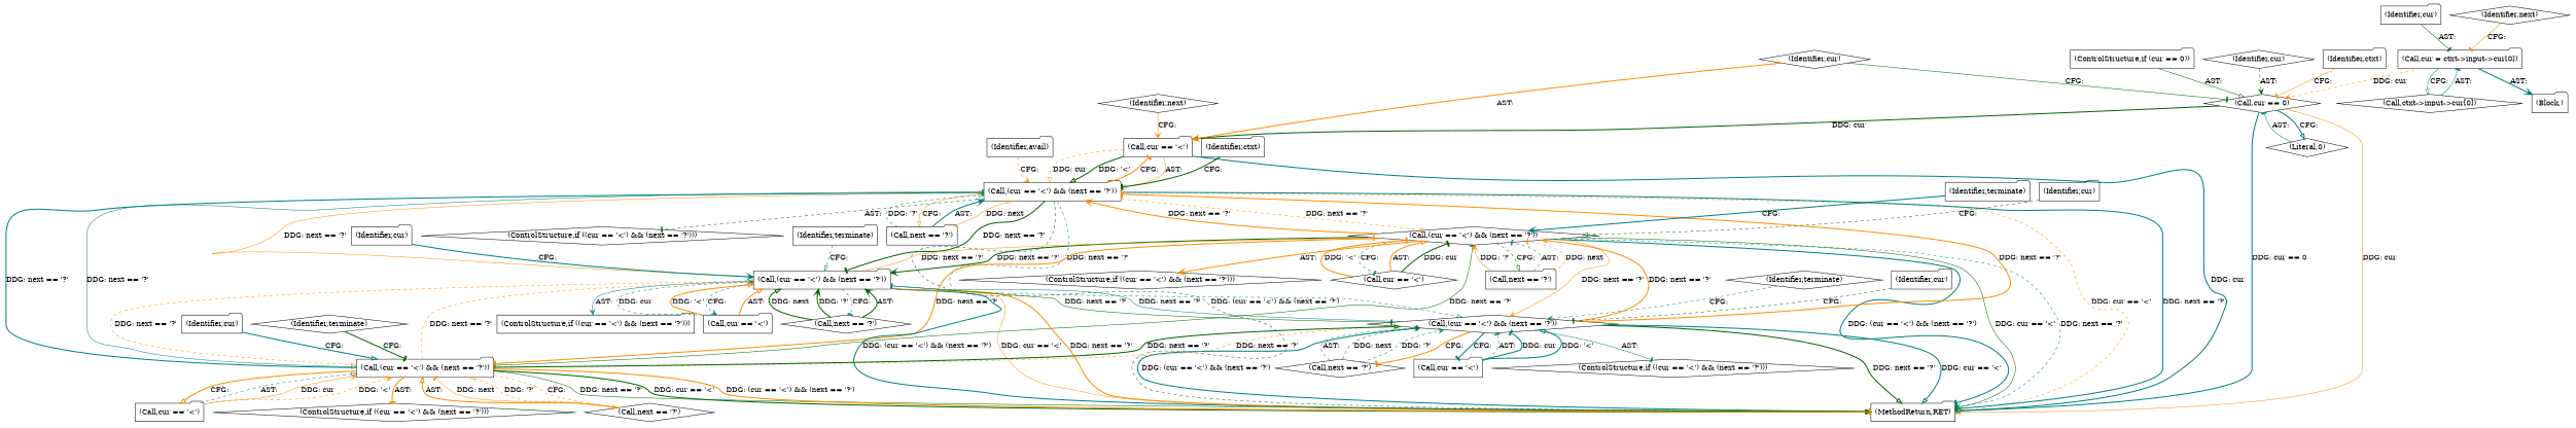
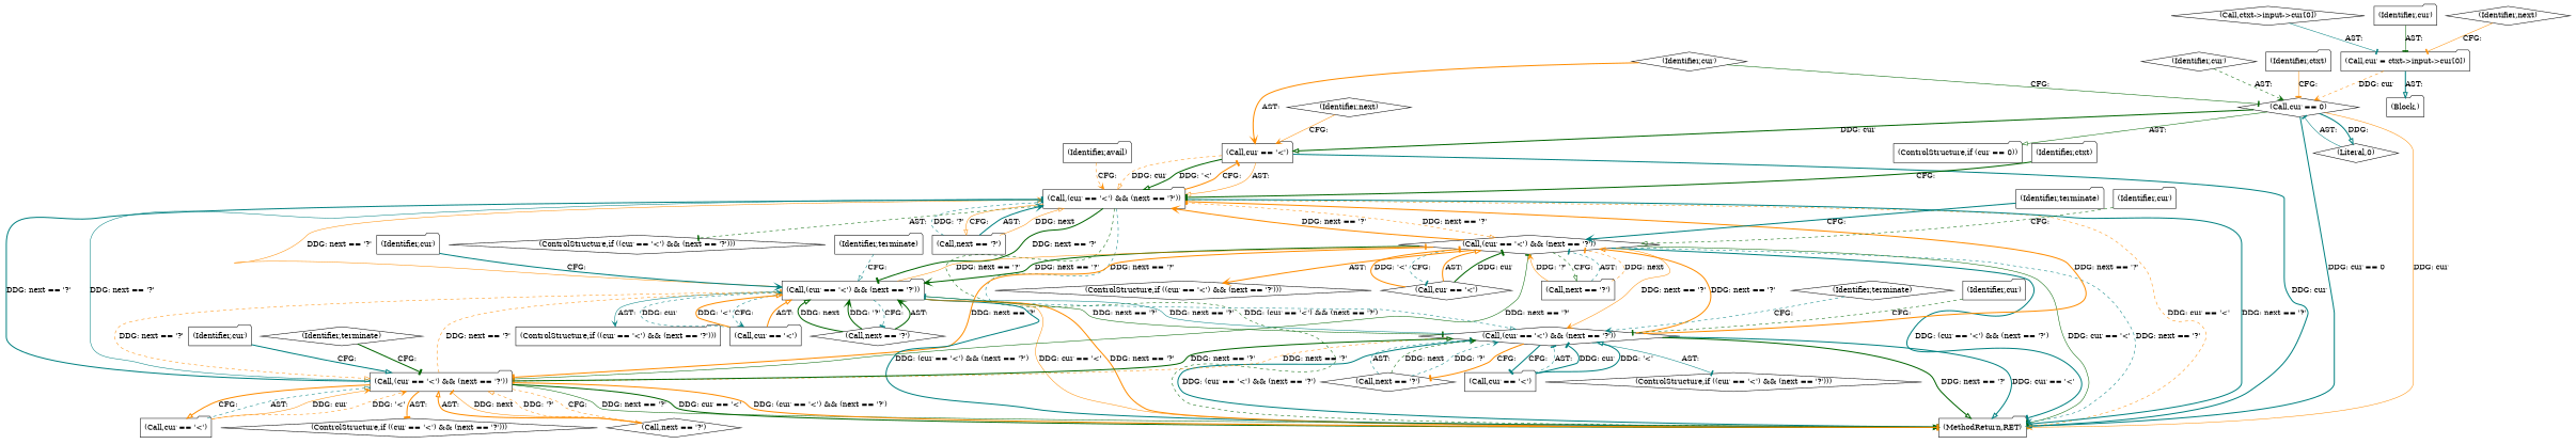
  digraph {
    node [shape=folder]
    edge [arrowhead=tee color=darkorange style=bold]
    n1 [label="(Call,cur = ctxt->input->cur[0])"]
    n2 [label="(Call,cur == 0)" shape=diamond]
    n3 [label="(Call,ctxt->input->cur[0])" shape=diamond]
    n4 [label="(Block,)"]
    n5 [label="(MethodReturn,RET)"]
    n6 [label="(Call,cur == '<')"]
    n7 [label="(Literal,0)" shape=diamond]
    n8 [label="(ControlStructure,if (cur == 0))"]
    n9 [label="(Call,(cur == '<') && (next == '?'))"]
    n10 [label="(Call,(cur == '<') && (next == '?'))" shape=diamond]
    n11 [label="(Call,(cur == '<') && (next == '?'))"]
    n12 [label="(Call,(cur == '<') && (next == '?'))" shape=diamond]
    n13 [label="(Call,(cur == '<') && (next == '?'))"]
    n14 [label="(ControlStructure,if ((cur == '<') && (next == '?')))" shape=diamond]
    n15 [label="(Call,next == '?')"]
    n16 [label="(Call,cur == '<')" shape=diamond]
    n17 [label="(ControlStructure,if ((cur == '<') && (next == '?')))" shape=diamond]
    n18 [label="(Call,next == '?')"]
    n19 [label="(Call,cur == '<')"]
    n20 [label="(ControlStructure,if ((cur == '<') && (next == '?')))"]
    n21 [label="(Call,next == '?')" shape=diamond]
    n22 [label="(Call,next == '?')" shape=diamond]
    n23 [label="(Call,cur == '<')"]
    n24 [label="(ControlStructure,if ((cur == '<') && (next == '?')))" shape=diamond]
    n25 [label="(ControlStructure,if ((cur == '<') && (next == '?')))" shape=diamond]
    n26 [label="(Call,cur == '<')"]
    n27 [label="(Call,next == '?')" shape=diamond]
    n28 [label="(Identifier,terminate)"]
    n29 [label="(Identifier,terminate)" shape=diamond]
    n30 [label="(Identifier,terminate)" shape=diamond]
    n31 [label="(Identifier,cur)"]
    n32 [label="(Identifier,cur)"]
    n33 [label="(Identifier,terminate)"]
    n34 [label="(Identifier,cur)"]
    n35 [label="(Identifier,cur)" shape=diamond]
    n36 [label="(Identifier,avail)"]
    n37 [label="(Identifier,cur)" shape=diamond]
    n38 [label="(Identifier,cur)"]
    n39 [label="(Identifier,ctxt)"]
    n40 [label="(Identifier,next)" shape=diamond]
    n41 [label="(Identifier,ctxt)"]
    n42 [label="(Identifier,next)" shape=diamond]
    n43 [label="(Identifier,cur)"]
    n1 -> n2 [arrowhead=vee label="DDG: cur" style=dashed]
-   n1 -> n3 [arrowhead=onormal color=teal label="CFG: " style=solid]
-   n1 -> n4 [arrowhead=vee color=teal label="AST: "]
+   n1 -> n4 [arrowhead=onormal color=teal label="AST: "]
    n2 -> n5 [color=teal label="DDG: cur == 0"]
    n2 -> n5 [arrowhead=vee label="DDG: cur" style=solid]
    n2 -> n6 [arrowhead=onormal color=darkgreen label="DDG: cur"]
-   n2 -> n7 [arrowhead=onormal color=teal label="CFG: "]
-   n8 -> n2 [arrowhead=onormal color=darkgreen label="AST: " style=solid]
+   n2 -> n7 [arrowhead=onormal color=teal label="DDG: "]
+   n2 -> n8 [arrowhead=onormal color=darkgreen label="AST: " style=solid]
    n3 -> n1 [color=teal label="AST: " style=solid]
    n6 -> n5 [arrowhead=onormal color=teal label="DDG: cur"]
    n6 -> n9 [arrowhead=onormal label="AST: " style=solid]
    n6 -> n9 [arrowhead=onormal label="DDG: cur" style=dashed]
    n6 -> n9 [arrowhead=onormal color=darkgreen label="DDG: '<'"]
    n7 -> n2 [color=teal label="AST: " style=solid]
    n9 -> n5 [arrowhead=vee color=darkgreen label="DDG: (cur == '<') && (next == '?')" style=dashed]
    n9 -> n5 [label="DDG: cur == '<'" style=dashed]
    n9 -> n5 [color=teal label="DDG: next == '?'"]
    n9 -> n6 [label="CFG: "]
    n9 -> n10 [arrowhead=onormal label="DDG: next == '?'" style=dashed]
    n9 -> n11 [color=darkgreen label="DDG: next == '?'"]
    n9 -> n12 [arrowhead=onormal color=teal label="DDG: next == '?'" style=dashed]
    n9 -> n13 [arrowhead=onormal color=teal label="DDG: next == '?'" style=solid]
    n9 -> n14 [color=darkgreen label="AST: " style=dashed]
    n9 -> n15 [arrowhead=onormal label="CFG: " style=solid]
    n10 -> n5 [color=teal label="DDG: (cur == '<') && (next == '?')"]
    n10 -> n5 [color=darkgreen label="DDG: cur == '<'" style=solid]
    n10 -> n5 [arrowhead=vee color=teal label="DDG: next == '?'" style=dashed]
    n10 -> n9 [arrowhead=vee label="DDG: next == '?'"]
    n10 -> n11 [arrowhead=vee color=darkgreen label="DDG: next == '?'"]
    n10 -> n12 [arrowhead=vee label="DDG: next == '?'" style=solid]
    n10 -> n13 [label="DDG: next == '?'"]
    n10 -> n16 [color=teal label="CFG: " style=dashed]
    n10 -> n17 [arrowhead=vee label="AST: "]
    n10 -> n18 [arrowhead=onormal color=darkgreen label="CFG: " style=dashed]
    n11 -> n5 [label="DDG: next == '?'"]
    n11 -> n5 [arrowhead=onormal color=teal label="DDG: (cur == '<') && (next == '?')"]
    n11 -> n5 [arrowhead=onormal label="DDG: cur == '<'" style=solid]
    n11 -> n9 [arrowhead=vee label="DDG: next == '?'" style=solid]
    n11 -> n10 [label="DDG: next == '?'" style=solid]
    n11 -> n12 [color=darkgreen label="DDG: next == '?'" style=solid]
    n11 -> n13 [arrowhead=onormal label="DDG: next == '?'" style=dashed]
    n11 -> n19 [arrowhead=vee color=teal label="CFG: " style=dashed]
    n11 -> n20 [arrowhead=vee color=teal label="AST: " style=solid]
    n11 -> n21 [color=teal label="CFG: " style=dashed]
    n12 -> n5 [arrowhead=onormal color=teal label="DDG: cur == '<'"]
    n12 -> n5 [color=teal label="DDG: (cur == '<') && (next == '?')"]
    n12 -> n5 [arrowhead=onormal color=darkgreen label="DDG: next == '?'"]
    n12 -> n9 [label="DDG: next == '?'"]
    n12 -> n10 [arrowhead=onormal label="DDG: next == '?'"]
    n12 -> n11 [color=teal label="DDG: next == '?'" style=solid]
    n12 -> n13 [label="DDG: next == '?'" style=dashed]
    n12 -> n22 [label="CFG: "]
    n12 -> n23 [color=teal label="CFG: "]
    n12 -> n24 [color=teal label="AST: " style=solid]
    n13 -> n5 [arrowhead=onormal color=darkgreen label="DDG: next == '?'" style=solid]
    n13 -> n5 [arrowhead=onormal color=darkgreen label="DDG: cur == '<'"]
    n13 -> n5 [label="DDG: (cur == '<') && (next == '?')"]
    n13 -> n9 [color=teal label="DDG: next == '?'"]
    n13 -> n10 [color=darkgreen label="DDG: next == '?'" style=solid]
    n13 -> n11 [label="DDG: next == '?'" style=dashed]
    n13 -> n12 [arrowhead=onormal color=darkgreen label="DDG: next == '?'"]
    n13 -> n25 [label="AST: "]
    n13 -> n26 [arrowhead=onormal label="CFG: "]
    n13 -> n27 [arrowhead=onormal label="CFG: " style=dashed]
    n15 -> n9 [arrowhead=vee color=teal label="AST: "]
    n15 -> n9 [arrowhead=onormal label="DDG: next" style=solid]
    n15 -> n9 [arrowhead=onormal color=teal label="DDG: '?'" style=dashed]
    n16 -> n10 [arrowhead=onormal label="AST: "]
    n16 -> n10 [color=darkgreen label="DDG: cur"]
    n16 -> n10 [label="DDG: '<'"]
    n18 -> n10 [color=teal label="AST: " style=dashed]
    n18 -> n10 [label="DDG: next" style=dashed]
    n18 -> n10 [arrowhead=vee label="DDG: '?'" style=solid]
    n19 -> n11 [arrowhead=onormal label="AST: "]
    n19 -> n11 [arrowhead=vee color=teal label="DDG: cur" style=dashed]
    n19 -> n11 [arrowhead=onormal label="DDG: '<'"]
    n21 -> n11 [arrowhead=vee color=darkgreen label="AST: "]
    n21 -> n11 [arrowhead=onormal color=darkgreen label="DDG: next"]
    n21 -> n11 [arrowhead=vee color=darkgreen label="DDG: '?'"]
    n22 -> n12 [color=teal label="AST: " style=dashed]
    n22 -> n12 [arrowhead=vee color=darkgreen label="DDG: next" style=dashed]
    n22 -> n12 [arrowhead=vee color=teal label="DDG: '?'" style=dashed]
    n23 -> n12 [color=teal label="AST: " style=dashed]
    n23 -> n12 [color=teal label="DDG: cur"]
    n23 -> n12 [arrowhead=onormal color=teal label="DDG: '<'"]
    n26 -> n13 [arrowhead=onormal color=teal label="AST: " style=dashed]
    n26 -> n13 [arrowhead=vee label="DDG: cur" style=solid]
    n26 -> n13 [arrowhead=vee label="DDG: '<'" style=dashed]
    n27 -> n13 [arrowhead=onormal label="AST: "]
    n27 -> n13 [label="DDG: next" style=solid]
    n27 -> n13 [arrowhead=onormal label="DDG: '?'" style=dashed]
    n28 -> n10 [arrowhead=vee color=teal label="CFG: "]
    n29 -> n12 [arrowhead=vee color=teal label="CFG: " style=dashed]
    n30 -> n13 [color=darkgreen label="CFG: "]
    n31 -> n11 [arrowhead=vee color=teal label="CFG: "]
    n32 -> n10 [arrowhead=onormal color=darkgreen label="CFG: " style=dashed]
    n33 -> n11 [arrowhead=onormal color=teal label="CFG: " style=dashed]
    n34 -> n1 [color=darkgreen label="AST: " style=solid]
    n35 -> n2 [arrowhead=vee color=darkgreen label="AST: " style=dashed]
    n36 -> n9 [arrowhead=vee label="CFG: " style=dashed]
    n37 -> n2 [color=darkgreen label="CFG: " style=solid]
    n37 -> n6 [arrowhead=vee label="AST: "]
    n38 -> n13 [arrowhead=onormal color=teal label="CFG: "]
    n39 -> n2 [label="CFG: " style=solid]
    n40 -> n6 [arrowhead=vee label="CFG: " style=solid]
    n41 -> n9 [color=darkgreen label="CFG: "]
    n42 -> n1 [label="CFG: " style=solid]
    n43 -> n12 [color=darkgreen label="CFG: " style=dashed]
  }
